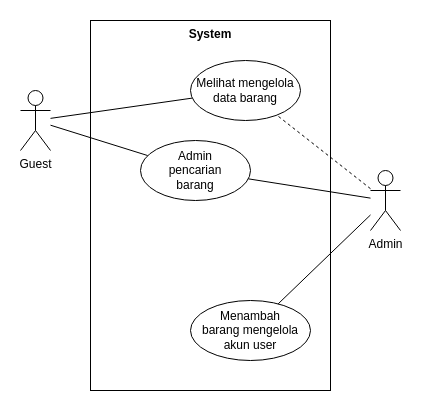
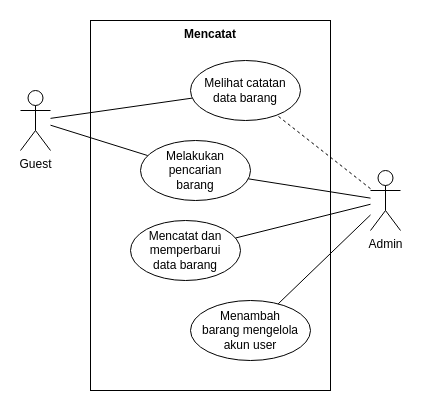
  <mxCell id="0" />
  <mxCell id="1" parent="0" />
- <mxCell id="2" value="System" style="shape=rect;html=1;verticalAlign=top;fontStyle=1;whiteSpace=wrap;align=center;" parent="1" vertex="1"><mxGeometry x="90" y="20" width="240" height="370" as="geometry" /></mxCell>
+ <mxCell id="2" value="Mencatat" style="shape=rect;html=1;verticalAlign=top;fontStyle=1;whiteSpace=wrap;align=center;" parent="1" vertex="1"><mxGeometry x="90" y="20" width="240" height="370" as="geometry" /></mxCell>
  <mxCell id="3" style="rounded=0;orthogonalLoop=1;jettySize=auto;html=1;endArrow=none;endFill=0;" parent="1" source="5" target="7" edge="1"><mxGeometry relative="1" as="geometry" /></mxCell>
  <mxCell id="4" style="rounded=0;orthogonalLoop=1;jettySize=auto;html=1;endArrow=none;endFill=0;" parent="1" source="5" target="6" edge="1"><mxGeometry relative="1" as="geometry" /></mxCell>
  <mxCell id="5" value="Guest" style="shape=umlActor;html=1;verticalLabelPosition=bottom;verticalAlign=top;align=center;" parent="1" vertex="1"><mxGeometry x="20" y="90" width="30" height="60" as="geometry" /></mxCell>
- <mxCell id="6" value="Melihat mengelola&lt;br&gt;data barang" style="ellipse;whiteSpace=wrap;html=1;" parent="1" vertex="1"><mxGeometry x="190" y="60" width="110" height="60" as="geometry" /></mxCell>
- <mxCell id="7" value="Admin&lt;br&gt;pencarian&lt;br&gt;barang" style="ellipse;whiteSpace=wrap;html=1;" parent="1" vertex="1"><mxGeometry x="140" y="140" width="110" height="60" as="geometry" /></mxCell>
+ <mxCell id="6" value="Melihat catatan&lt;br&gt;data barang" style="ellipse;whiteSpace=wrap;html=1;" parent="1" vertex="1"><mxGeometry x="190" y="60" width="110" height="60" as="geometry" /></mxCell>
+ <mxCell id="7" value="Melakukan&lt;br&gt;pencarian&lt;br&gt;barang" style="ellipse;whiteSpace=wrap;html=1;" parent="1" vertex="1"><mxGeometry x="140" y="140" width="110" height="60" as="geometry" /></mxCell>
+ <mxCell id="8" value="Mencatat dan&lt;br&gt;memperbarui&lt;br&gt;data barang" style="ellipse;whiteSpace=wrap;html=1;" parent="1" vertex="1"><mxGeometry x="130" y="220" width="110" height="60" as="geometry" /></mxCell>
  <mxCell id="9" value="Menambah&lt;br&gt;barang mengelola&lt;br&gt;akun user" style="ellipse;whiteSpace=wrap;html=1;" parent="1" vertex="1"><mxGeometry x="190" y="300" width="120" height="60" as="geometry" /></mxCell>
  <mxCell id="10" style="rounded=0;orthogonalLoop=1;jettySize=auto;html=1;endArrow=none;endFill=0;" parent="1" source="14" target="9" edge="1"><mxGeometry relative="1" as="geometry" /></mxCell>
+ <mxCell id="11" style="rounded=0;orthogonalLoop=1;jettySize=auto;html=1;endArrow=none;endFill=0;" parent="1" source="14" target="8" edge="1"><mxGeometry relative="1" as="geometry" /></mxCell>
  <mxCell id="12" style="rounded=0;orthogonalLoop=1;jettySize=auto;html=1;endArrow=none;endFill=0;" parent="1" source="14" target="7" edge="1"><mxGeometry relative="1" as="geometry" /></mxCell>
  <mxCell id="13" style="rounded=0;orthogonalLoop=1;jettySize=auto;html=1;endArrow=none;endFill=0;dashed=1;" parent="1" source="14" target="6" edge="1"><mxGeometry relative="1" as="geometry" /></mxCell>
  <mxCell id="14" value="Admin" style="shape=umlActor;html=1;verticalLabelPosition=bottom;verticalAlign=top;align=center;" parent="1" vertex="1"><mxGeometry x="370" y="170" width="30" height="60" as="geometry" /></mxCell>
